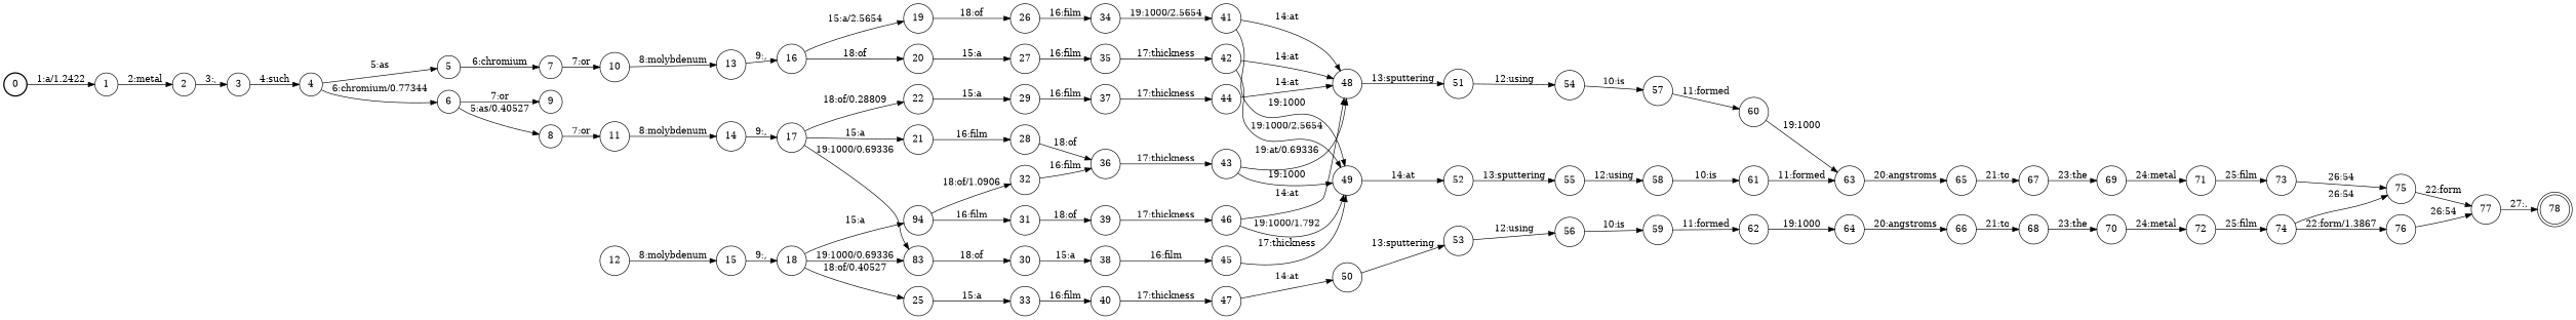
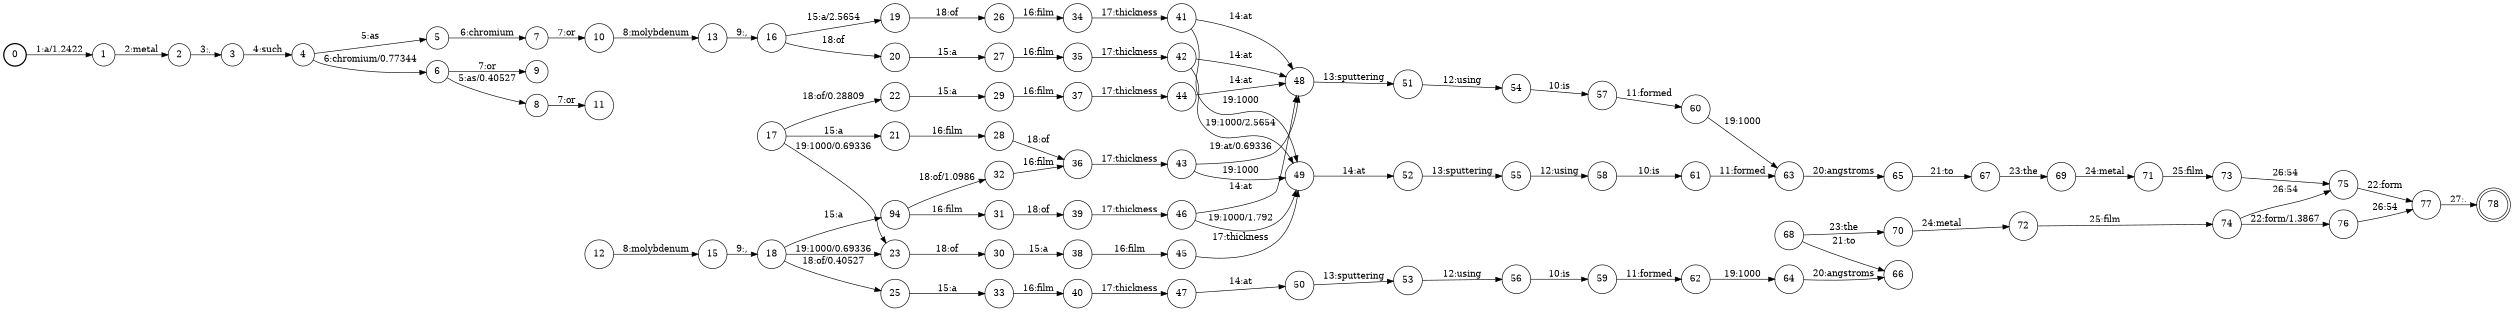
  digraph {
    nodesep=0.25
    rankdir=LR
    ranksep=0.4
    node [fontsize=14 shape=circle style=solid]
    edge [fontsize=14]
    n1 [label=0 style=bold]
    n2 [label=1]
    n3 [label=2]
    n4 [label=3]
    n5 [label=4]
    n6 [label=5]
    n7 [label=6]
    n8 [label=7]
    n9 [label=8]
    n10 [label=9]
    n11 [label=10]
    n12 [label=11]
    n13 [label=13]
-   n14 [label=14]
    n15 [label=12]
    n16 [label=15]
    n17 [label=16]
    n18 [label=17]
    n19 [label=18]
    n20 [label=19]
    n21 [label=20]
    n22 [label=21]
    n23 [label=22]
-   n24 [label=83]
+   n24 [label=23]
    n25 [label=94]
    n26 [label=25]
    n27 [label=26]
    n28 [label=27]
    n29 [label=28]
    n30 [label=29]
    n31 [label=30]
    n32 [label=31]
    n33 [label=32]
    n34 [label=33]
    n35 [label=34]
    n36 [label=35]
    n37 [label=36]
    n38 [label=37]
    n39 [label=38]
    n40 [label=39]
    n41 [label=40]
    n42 [label=41]
    n43 [label=42]
    n44 [label=43]
    n45 [label=44]
    n46 [label=45]
    n47 [label=46]
    n48 [label=47]
    n49 [label=48]
    n50 [label=49]
    n51 [label=50]
    n52 [label=51]
    n53 [label=52]
    n54 [label=53]
    n55 [label=54]
    n56 [label=55]
    n57 [label=56]
    n58 [label=57]
    n59 [label=58]
    n60 [label=59]
    n61 [label=60]
    n62 [label=61]
    n63 [label=62]
    n64 [label=63]
    n65 [label=64]
    n66 [label=65]
    n67 [label=66]
    n68 [label=67]
    n69 [label=68]
    n70 [label=69]
    n71 [label=70]
    n72 [label=71]
    n73 [label=72]
    n74 [label=73]
    n75 [label=74]
    n76 [label=75]
    n77 [label=76]
    n78 [label=77]
    n79 [label=78 shape=doublecircle]
    n1 -> n2 [label="1:a/1.2422"]
    n2 -> n3 [label="2:metal"]
    n3 -> n4 [label="3:,"]
    n4 -> n5 [label="4:such"]
    n5 -> n6 [label="5:as"]
    n5 -> n7 [label="6:chromium/0.77344"]
    n6 -> n8 [label="6:chromium"]
    n7 -> n9 [label="5:as/0.40527"]
    n7 -> n10 [label="7:or"]
    n8 -> n11 [label="7:or"]
    n9 -> n12 [label="7:or"]
    n11 -> n13 [label="8:molybdenum"]
-   n12 -> n14 [label="8:molybdenum"]
    n13 -> n17 [label="9:,"]
-   n14 -> n18 [label="9:,"]
    n15 -> n16 [label="8:molybdenum"]
    n16 -> n19 [label="9:,"]
    n17 -> n20 [label="15:a/2.5654"]
    n17 -> n21 [label="18:of"]
    n18 -> n22 [label="15:a"]
    n18 -> n23 [label="18:of/0.28809"]
    n18 -> n24 [label="19:1000/0.69336"]
    n19 -> n24 [label="19:1000/0.69336"]
    n19 -> n25 [label="15:a"]
    n19 -> n26 [label="18:of/0.40527"]
    n20 -> n27 [label="18:of"]
    n21 -> n28 [label="15:a"]
    n22 -> n29 [label="16:film"]
    n23 -> n30 [label="15:a"]
    n24 -> n31 [label="18:of"]
    n25 -> n32 [label="16:film"]
-   n25 -> n33 [label="18:of/1.0906"]
+   n25 -> n33 [label="18:of/1.0986"]
    n26 -> n34 [label="15:a"]
    n27 -> n35 [label="16:film"]
    n28 -> n36 [label="16:film"]
    n29 -> n37 [label="18:of"]
    n30 -> n38 [label="16:film"]
    n31 -> n39 [label="15:a"]
    n32 -> n40 [label="18:of"]
    n33 -> n37 [label="16:film"]
    n34 -> n41 [label="16:film"]
-   n35 -> n42 [label="19:1000/2.5654"]
+   n35 -> n42 [label="17:thickness"]
    n36 -> n43 [label="17:thickness"]
    n37 -> n44 [label="17:thickness"]
    n38 -> n45 [label="17:thickness"]
    n39 -> n46 [label="16:film"]
    n40 -> n47 [label="17:thickness"]
    n41 -> n48 [label="17:thickness"]
    n42 -> n49 [label="14:at"]
    n42 -> n50 [label="19:1000"]
    n43 -> n49 [label="14:at"]
    n43 -> n50 [label="19:1000/2.5654"]
    n44 -> n49 [label="19:at/0.69336"]
    n44 -> n50 [label="19:1000"]
    n45 -> n49 [label="14:at"]
    n46 -> n50 [label="17:thickness"]
    n47 -> n49 [label="14:at"]
    n47 -> n50 [label="19:1000/1.792"]
    n48 -> n51 [label="14:at"]
    n49 -> n52 [label="13:sputtering"]
    n50 -> n53 [label="14:at"]
    n51 -> n54 [label="13:sputtering"]
    n52 -> n55 [label="12:using"]
    n53 -> n56 [label="13:sputtering"]
    n54 -> n57 [label="12:using"]
    n55 -> n58 [label="10:is"]
    n56 -> n59 [label="12:using"]
    n57 -> n60 [label="10:is"]
    n58 -> n61 [label="11:formed"]
    n59 -> n62 [label="10:is"]
    n60 -> n63 [label="11:formed"]
    n61 -> n64 [label="19:1000"]
    n62 -> n64 [label="11:formed"]
    n63 -> n65 [label="19:1000"]
    n64 -> n66 [label="20:angstroms"]
    n65 -> n67 [label="20:angstroms"]
    n66 -> n68 [label="21:to"]
-   n67 -> n69 [label="21:to"]
+   n69 -> n67 [label="21:to"]
    n68 -> n70 [label="23:the"]
    n69 -> n71 [label="23:the"]
    n70 -> n72 [label="24:metal"]
    n71 -> n73 [label="24:metal"]
    n72 -> n74 [label="25:film"]
    n73 -> n75 [label="25:film"]
    n74 -> n76 [label="26:54"]
    n75 -> n76 [label="26:54"]
    n75 -> n77 [label="22:form/1.3867"]
    n76 -> n78 [label="22:form"]
    n77 -> n78 [label="26:54"]
    n78 -> n79 [label="27:."]
  }
